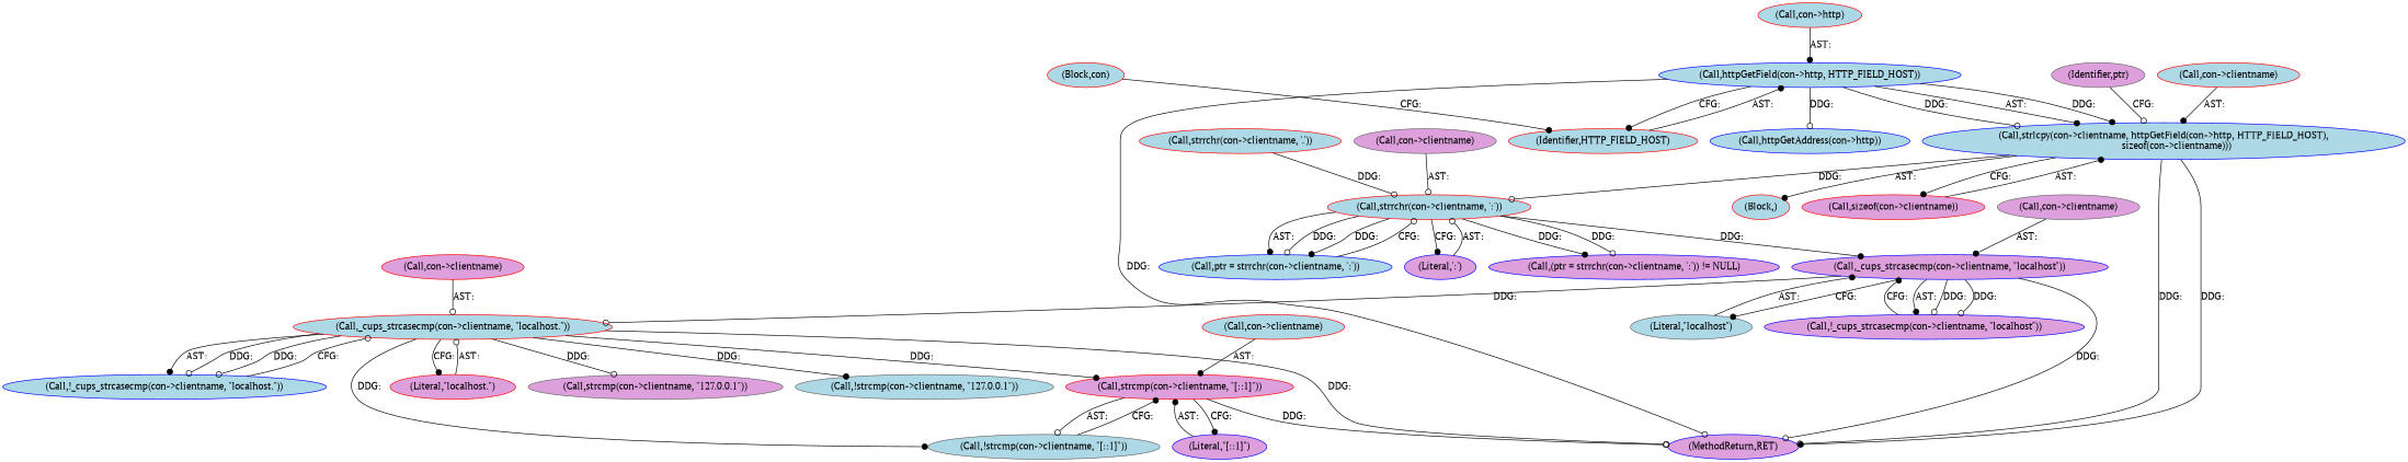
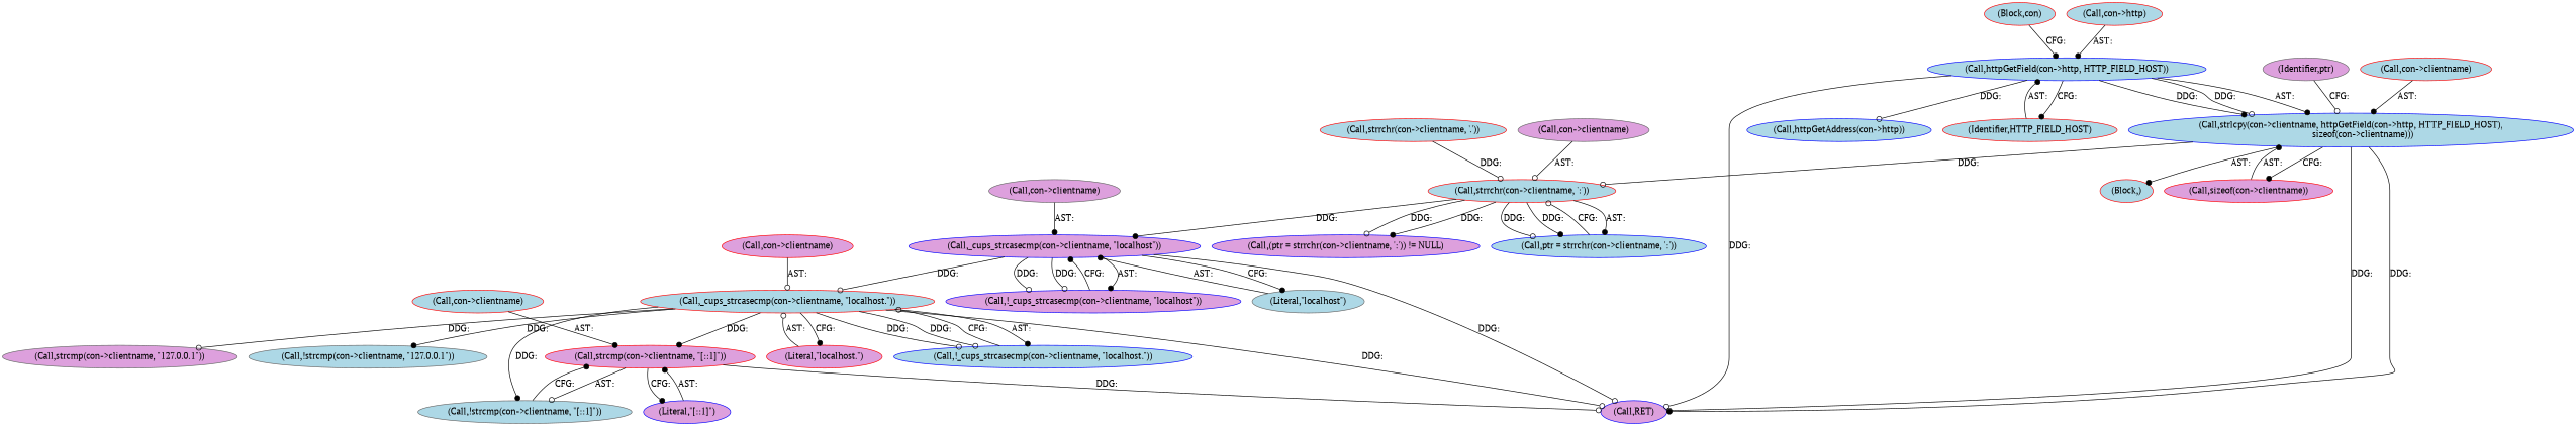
  digraph {
    fontname="PT Serif"
    node [color=red fillcolor=lightblue fontname="PT Serif" style=filled]
    edge [arrowhead=dot fontname="PT Serif"]
    n1 [fillcolor=plum label="(Call,strcmp(con->clientname, \"[::1]\"))"]
    n2 [color=gray40 label="(Call,!strcmp(con->clientname, \"[::1]\"))"]
-   n3 [color=blue fillcolor=plum label="(MethodReturn,RET)"]
+   n3 [color=blue fillcolor=plum label="(Call,RET)"]
    n4 [color=blue fillcolor=plum label="(Literal,\"[::1]\")"]
    n5 [label="(Call,_cups_strcasecmp(con->clientname, \"localhost.\"))"]
    n6 [color=blue label="(Call,!_cups_strcasecmp(con->clientname, \"localhost.\"))"]
    n7 [color=gray40 fillcolor=plum label="(Call,strcmp(con->clientname, \"127.0.0.1\"))"]
    n8 [color=gray40 label="(Call,!strcmp(con->clientname, \"127.0.0.1\"))"]
    n9 [fillcolor=plum label="(Literal,\"localhost.\")"]
    n10 [color=blue fillcolor=plum label="(Call,_cups_strcasecmp(con->clientname, \"localhost\"))"]
    n11 [color=gray40 label="(Literal,\"localhost\")"]
    n12 [color=blue fillcolor=plum label="(Call,!_cups_strcasecmp(con->clientname, \"localhost\"))"]
    n13 [label="(Call,strrchr(con->clientname, ':'))"]
    n14 [color=blue label="(Call,ptr = strrchr(con->clientname, ':'))"]
    n15 [color=blue fillcolor=plum label="(Call,(ptr = strrchr(con->clientname, ':')) != NULL)"]
-   n16 [color=blue fillcolor=plum label="(Literal,':')"]
    n17 [label="(Call,strrchr(con->clientname, '.'))"]
    n18 [color=blue label="(Call,strlcpy(con->clientname, httpGetField(con->http, HTTP_FIELD_HOST),\n          sizeof(con->clientname)))"]
    n19 [fillcolor=plum label="(Call,sizeof(con->clientname))"]
    n20 [label="(Block,)"]
    n21 [color=blue label="(Call,httpGetField(con->http, HTTP_FIELD_HOST))"]
    n22 [color=blue label="(Call,httpGetAddress(con->http))"]
    n23 [label="(Identifier,HTTP_FIELD_HOST)"]
    n24 [label="(Block,con)"]
    n25 [color=gray40 fillcolor=plum label="(Call,con->clientname)"]
    n26 [color=gray40 fillcolor=plum label="(Identifier,ptr)"]
    n27 [label="(Call,con->clientname)"]
    n28 [fillcolor=plum label="(Call,con->clientname)"]
    n29 [label="(Call,con->http)"]
    n30 [color=gray40 fillcolor=plum label="(Call,con->clientname)"]
    n31 [label="(Call,con->clientname)"]
    n1 -> n2 [arrowhead=odot label="AST: "]
    n1 -> n3 [arrowhead=odot label="DDG: "]
    n1 -> n4 [label="CFG: "]
    n2 -> n1 [label="CFG: "]
    n4 -> n1 [label="AST: "]
    n5 -> n1 [label="DDG: "]
    n5 -> n2 [label="DDG: "]
    n5 -> n3 [arrowhead=odot label="DDG: "]
    n5 -> n6 [label="AST: "]
    n5 -> n6 [arrowhead=odot label="DDG: "]
    n5 -> n6 [arrowhead=odot label="DDG: "]
    n5 -> n7 [arrowhead=odot label="DDG: "]
    n5 -> n8 [label="DDG: "]
    n5 -> n9 [label="CFG: "]
    n6 -> n5 [arrowhead=odot label="CFG: "]
    n9 -> n5 [arrowhead=odot label="AST: "]
    n10 -> n3 [arrowhead=odot label="DDG: "]
    n10 -> n5 [arrowhead=odot label="DDG: "]
    n10 -> n11 [label="CFG: "]
    n10 -> n12 [label="AST: "]
    n10 -> n12 [arrowhead=odot label="DDG: "]
    n10 -> n12 [arrowhead=odot label="DDG: "]
    n11 -> n10 [label="AST: "]
    n12 -> n10 [label="CFG: "]
    n13 -> n10 [label="DDG: "]
    n13 -> n14 [label="AST: "]
    n13 -> n14 [arrowhead=odot label="DDG: "]
    n13 -> n14 [label="DDG: "]
    n13 -> n15 [arrowhead=odot label="DDG: "]
    n13 -> n15 [label="DDG: "]
-   n13 -> n16 [label="CFG: "]
    n14 -> n13 [arrowhead=odot label="CFG: "]
-   n16 -> n13 [arrowhead=odot label="AST: "]
    n17 -> n13 [arrowhead=odot label="DDG: "]
    n18 -> n3 [arrowhead=odot label="DDG: "]
    n18 -> n3 [label="DDG: "]
    n18 -> n13 [arrowhead=odot label="DDG: "]
    n18 -> n19 [label="CFG: "]
    n18 -> n20 [label="AST: "]
    n19 -> n18 [label="AST: "]
    n21 -> n3 [arrowhead=odot label="DDG: "]
    n21 -> n18 [label="AST: "]
    n21 -> n18 [label="DDG: "]
    n21 -> n18 [arrowhead=odot label="DDG: "]
    n21 -> n22 [arrowhead=odot label="DDG: "]
    n21 -> n23 [label="CFG: "]
    n23 -> n21 [label="AST: "]
-   n24 -> n23 [label="CFG: "]
+   n24 -> n21 [label="CFG: "]
    n25 -> n10 [label="AST: "]
    n26 -> n18 [arrowhead=odot label="CFG: "]
    n27 -> n1 [label="AST: "]
    n28 -> n5 [arrowhead=odot label="AST: "]
    n29 -> n21 [label="AST: "]
    n30 -> n13 [arrowhead=odot label="AST: "]
    n31 -> n18 [label="AST: "]
  }
